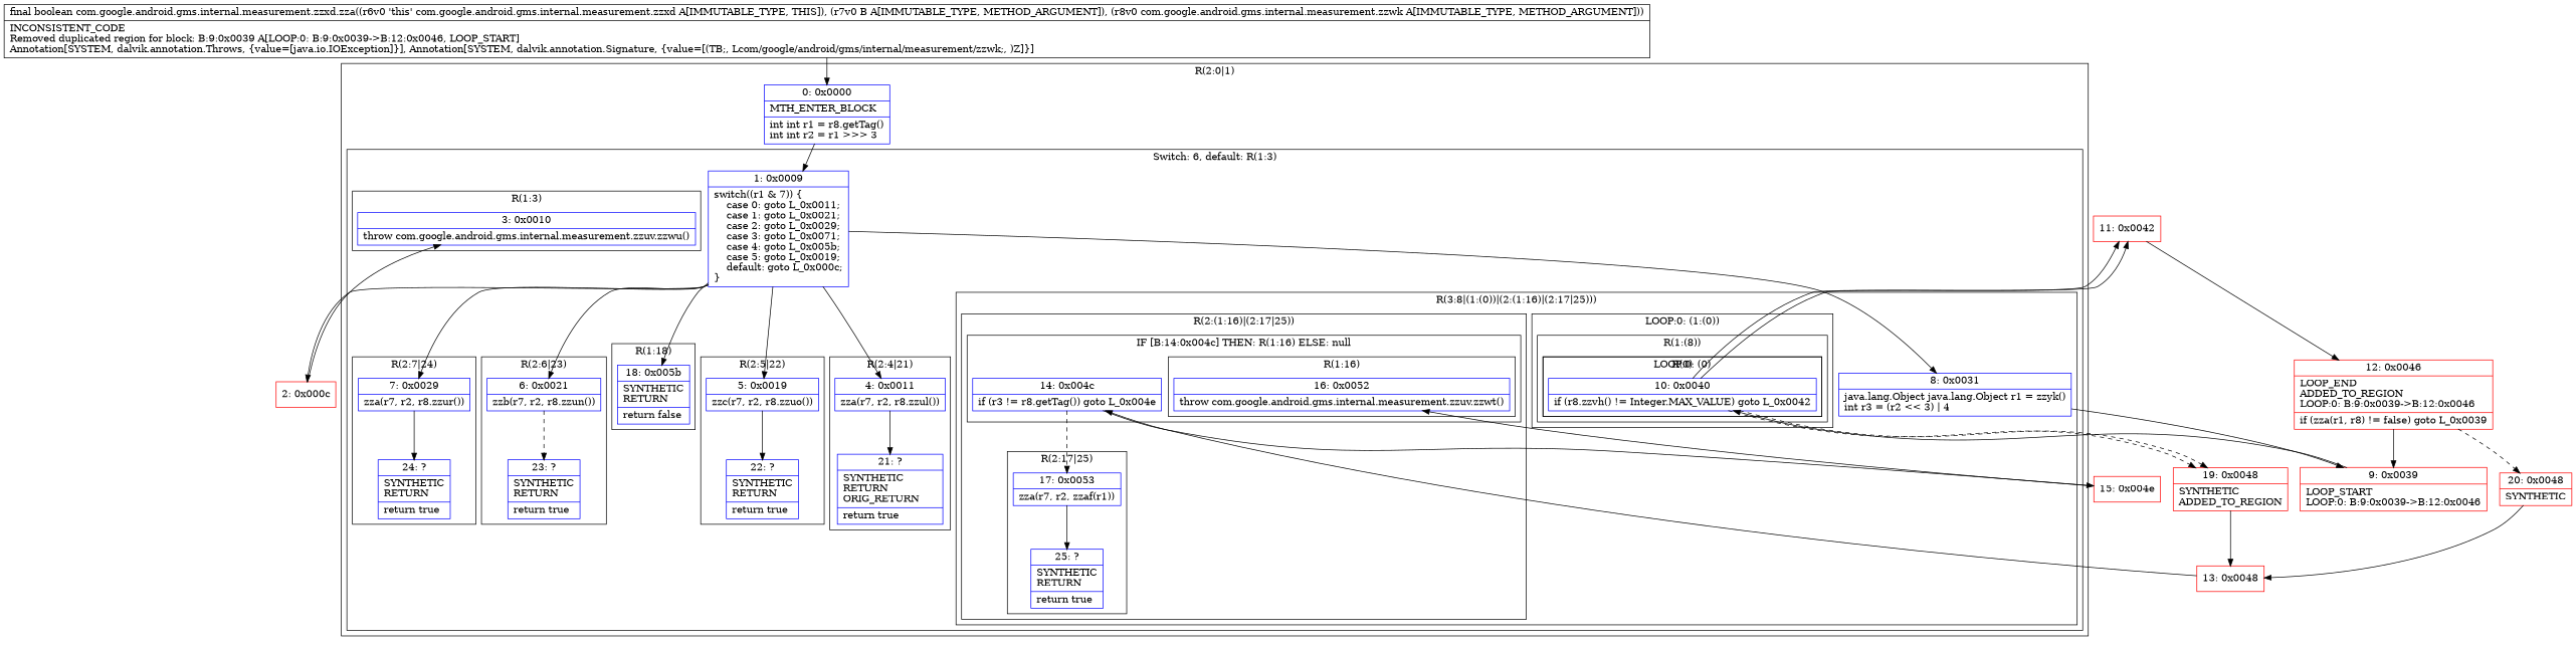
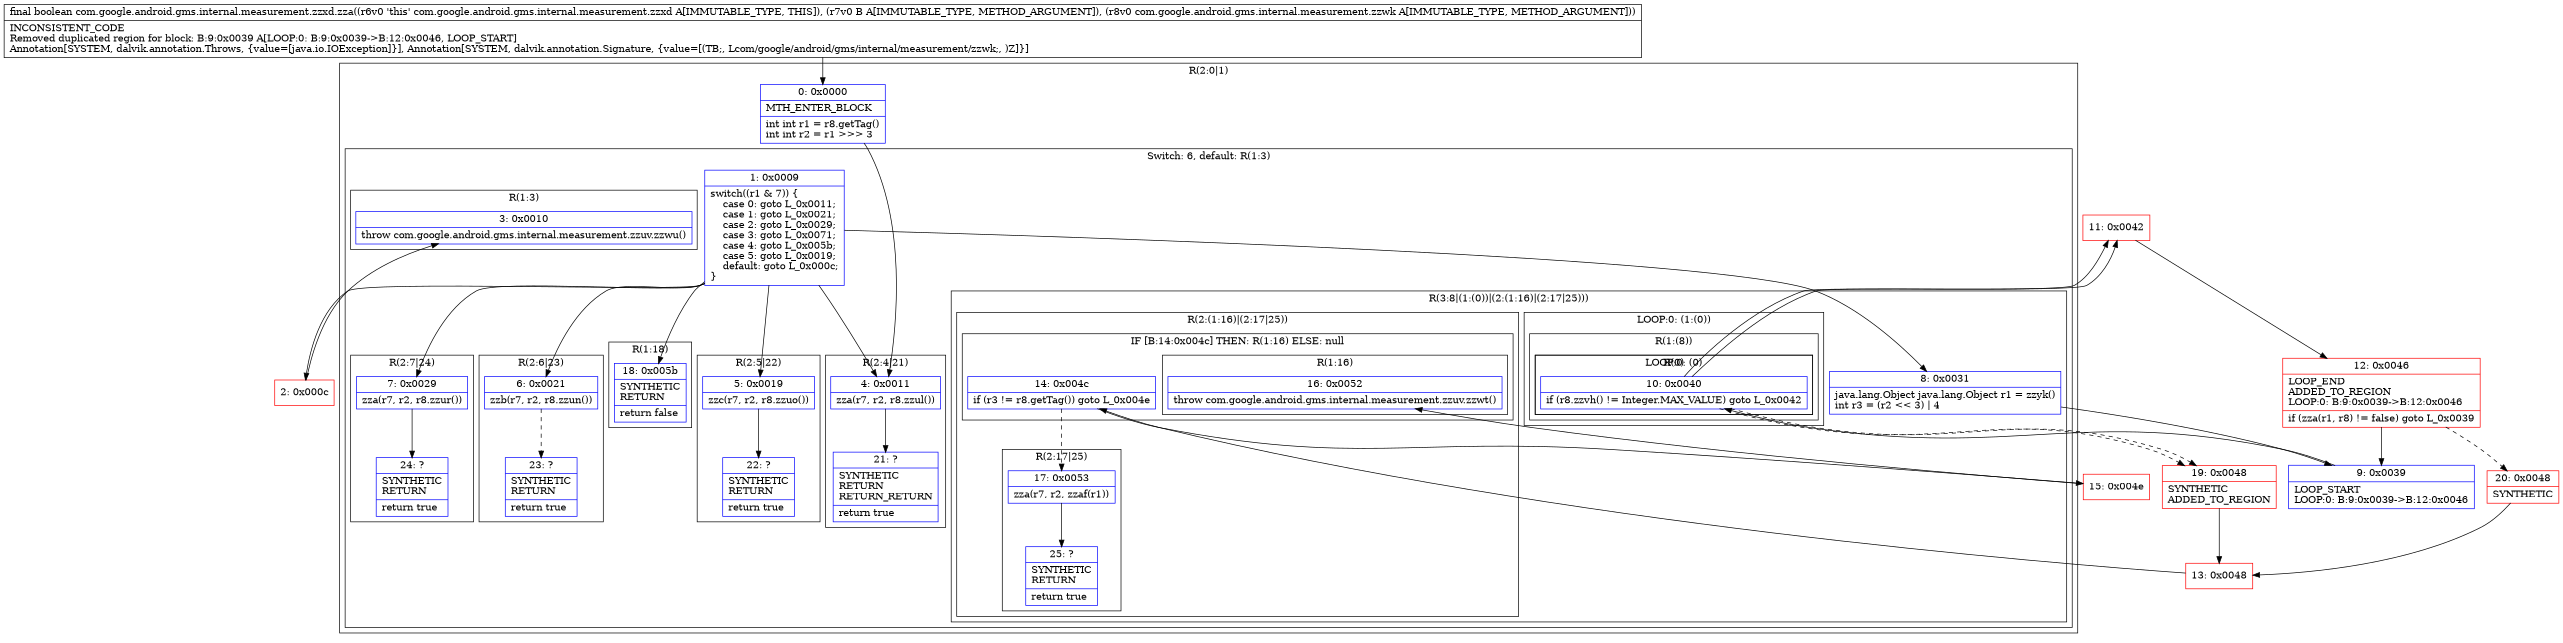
  digraph {
    node [color=blue shape=record]
    n1 [label="{4\:\ 0x0011|zza(r7, r2, r8.zzul())\l}"]
-   n2 [label="{21\:\ ?|SYNTHETIC\lRETURN\lORIG_RETURN\l|return true\l}"]
+   n2 [label="{21\:\ ?|SYNTHETIC\lRETURN\lRETURN_RETURN\l|return true\l}"]
    n3 [label="{6\:\ 0x0021|zzb(r7, r2, r8.zzun())\l}"]
    n4 [label="{23\:\ ?|SYNTHETIC\lRETURN\l|return true\l}"]
    n5 [label="{7\:\ 0x0029|zza(r7, r2, r8.zzur())\l}"]
    n6 [label="{24\:\ ?|SYNTHETIC\lRETURN\l|return true\l}"]
    n7 [label="{10\:\ 0x0040|if (r8.zzvh() != Integer.MAX_VALUE) goto L_0x0042\l}"]
    n8 [label="{16\:\ 0x0052|throw com.google.android.gms.internal.measurement.zzuv.zzwt()\l}"]
    n9 [label="{14\:\ 0x004c|if (r3 != r8.getTag()) goto L_0x004e\l}"]
    n10 [label="{17\:\ 0x0053|zza(r7, r2, zzaf(r1))\l}"]
    n11 [label="{25\:\ ?|SYNTHETIC\lRETURN\l|return true\l}"]
    n12 [label="{8\:\ 0x0031|java.lang.Object java.lang.Object r1 = zzyk()\lint r3 = (r2 \<\< 3) \| 4\l}"]
    n13 [label="{18\:\ 0x005b|SYNTHETIC\lRETURN\l|return false\l}"]
    n14 [label="{5\:\ 0x0019|zzc(r7, r2, r8.zzuo())\l}"]
    n15 [label="{22\:\ ?|SYNTHETIC\lRETURN\l|return true\l}"]
    n16 [label="{3\:\ 0x0010|throw com.google.android.gms.internal.measurement.zzuv.zzwu()\l}"]
    n17 [label="{1\:\ 0x0009|switch((r1 & 7)) \{\l    case 0: goto L_0x0011;\l    case 1: goto L_0x0021;\l    case 2: goto L_0x0029;\l    case 3: goto L_0x0071;\l    case 4: goto L_0x005b;\l    case 5: goto L_0x0019;\l    default: goto L_0x000c;\l\}\l}"]
    n18 [label="{0\:\ 0x0000|MTH_ENTER_BLOCK\l|int int r1 = r8.getTag()\lint int r2 = r1 \>\>\> 3\l}"]
    n19 [color=red label="{11\:\ 0x0042}"]
    n20 [color=red label="{19\:\ 0x0048|SYNTHETIC\lADDED_TO_REGION\l}"]
    n21 [color=red label="{15\:\ 0x004e}"]
-   n22 [color=red label="{9\:\ 0x0039|LOOP_START\lLOOP:0: B:9:0x0039\-\>B:12:0x0046\l}"]
+   n22 [label="{9\:\ 0x0039|LOOP_START\lLOOP:0: B:9:0x0039\-\>B:12:0x0046\l}"]
    n23 [color=red label="{2\:\ 0x000c}"]
    n24 [color=red label="{12\:\ 0x0046|LOOP_END\lADDED_TO_REGION\lLOOP:0: B:9:0x0039\-\>B:12:0x0046\l|if (zza(r1, r8) != false) goto L_0x0039\l}"]
    n25 [color=red label="{13\:\ 0x0048}"]
    n26 [color=red label="{20\:\ 0x0048|SYNTHETIC\l}"]
    n27 [label="{final boolean com.google.android.gms.internal.measurement.zzxd.zza((r6v0 'this' com.google.android.gms.internal.measurement.zzxd A[IMMUTABLE_TYPE, THIS]), (r7v0 B A[IMMUTABLE_TYPE, METHOD_ARGUMENT]), (r8v0 com.google.android.gms.internal.measurement.zzwk A[IMMUTABLE_TYPE, METHOD_ARGUMENT]))  | INCONSISTENT_CODE\lRemoved duplicated region for block: B:9:0x0039 A[LOOP:0: B:9:0x0039\-\>B:12:0x0046, LOOP_START]\lAnnotation[SYSTEM, dalvik.annotation.Throws, \{value=[java.io.IOException]\}], Annotation[SYSTEM, dalvik.annotation.Signature, \{value=[(TB;, Lcom\/google\/android\/gms\/internal\/measurement\/zzwk;, )Z]\}]\l}" color=""]
    subgraph cluster_1 {
      label="R(2:0|1)"
      n18
      subgraph cluster_2 {
        label="Switch: 6, default: R(1:3)"
        n17
        subgraph cluster_3 {
          label="R(2:4|21)"
          n1
          n2
        }
        subgraph cluster_4 {
          label="R(2:6|23)"
          n3
          n4
        }
        subgraph cluster_5 {
          label="R(2:7|24)"
          n5
          n6
        }
        subgraph cluster_6 {
          label="R(3:8|(1:(0))|(2:(1:16)|(2:17|25)))"
          n12
          subgraph cluster_7 {
            label="LOOP:0: (1:(0))"
            subgraph cluster_8 {
              label="R(1:(8))"
              subgraph cluster_9 {
                label="LOOP:0: (0)"
                n7
                subgraph cluster_10 {
                  label="R(0)"
                }
              }
            }
          }
          subgraph cluster_11 {
            label="R(2:(1:16)|(2:17|25))"
            subgraph cluster_12 {
              label="IF [B:14:0x004c] THEN: R(1:16) ELSE: null"
              n9
              subgraph cluster_13 {
                label="R(1:16)"
                n8
              }
            }
            subgraph cluster_14 {
              label="R(2:17|25)"
              n10
              n11
            }
          }
        }
        subgraph cluster_15 {
          label="R(1:18)"
          n13
        }
        subgraph cluster_16 {
          label="R(2:5|22)"
          n14
          n15
        }
        subgraph cluster_17 {
          label="R(1:3)"
          n16
        }
      }
    }
    n1 -> n2
    n3 -> n4 [style=dashed]
    n5 -> n6
    n7 -> n19
    n7 -> n19
    n7 -> n20 [style=dashed]
    n7 -> n20 [style=dashed]
    n9 -> n10 [style=dashed]
    n9 -> n21
    n10 -> n11
    n12 -> n22
    n14 -> n15
    n17 -> n1
    n17 -> n3
    n17 -> n5
    n17 -> n12
    n17 -> n13
    n17 -> n14
    n17 -> n23
-   n18 -> n17
+   n18 -> n1
    n19 -> n24
    n20 -> n25
    n21 -> n8
    n22 -> n7
    n23 -> n16
    n24 -> n22
    n24 -> n26 [style=dashed]
    n25 -> n9
    n26 -> n25
    n27 -> n18
  }
